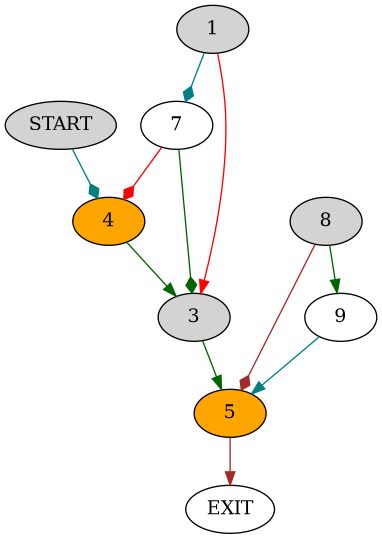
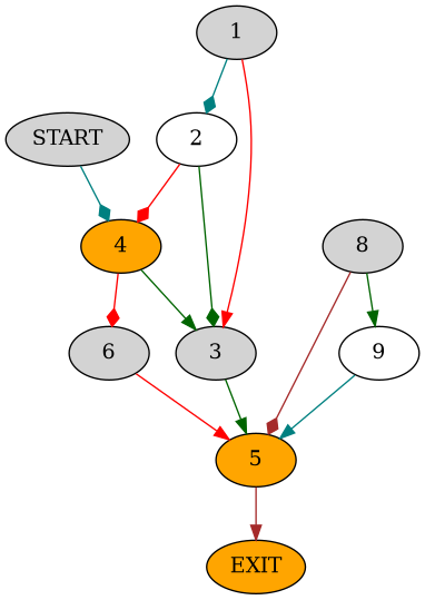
  digraph {
    node [fillcolor=lightgrey style=filled]
    edge [arrowhead=normal color=darkgreen]
    n1 [label=START]
    4 [fillcolor=orange]
-   2 [fillcolor=white label=7]
+   2 [fillcolor=white]
    1
    3
-   n6 [fillcolor=white label=EXIT]
+   n6 [fillcolor=orange label=EXIT]
    5 [fillcolor=orange]
+   6
    8
    9 [fillcolor=white]
    n1 -> 4 [arrowhead=diamond color=teal]
    4 -> 3
+   4 -> 6 [arrowhead=diamond color=red]
    2 -> 4 [arrowhead=diamond color=red]
    2 -> 3 [arrowhead=diamond]
    1 -> 2 [arrowhead=diamond color=teal]
    1 -> 3 [color=red]
    3 -> 5
    5 -> n6 [color=brown]
+   6 -> 5 [color=red]
    8 -> 5 [arrowhead=diamond color=brown]
    8 -> 9
    9 -> 5 [color=teal]
  }
